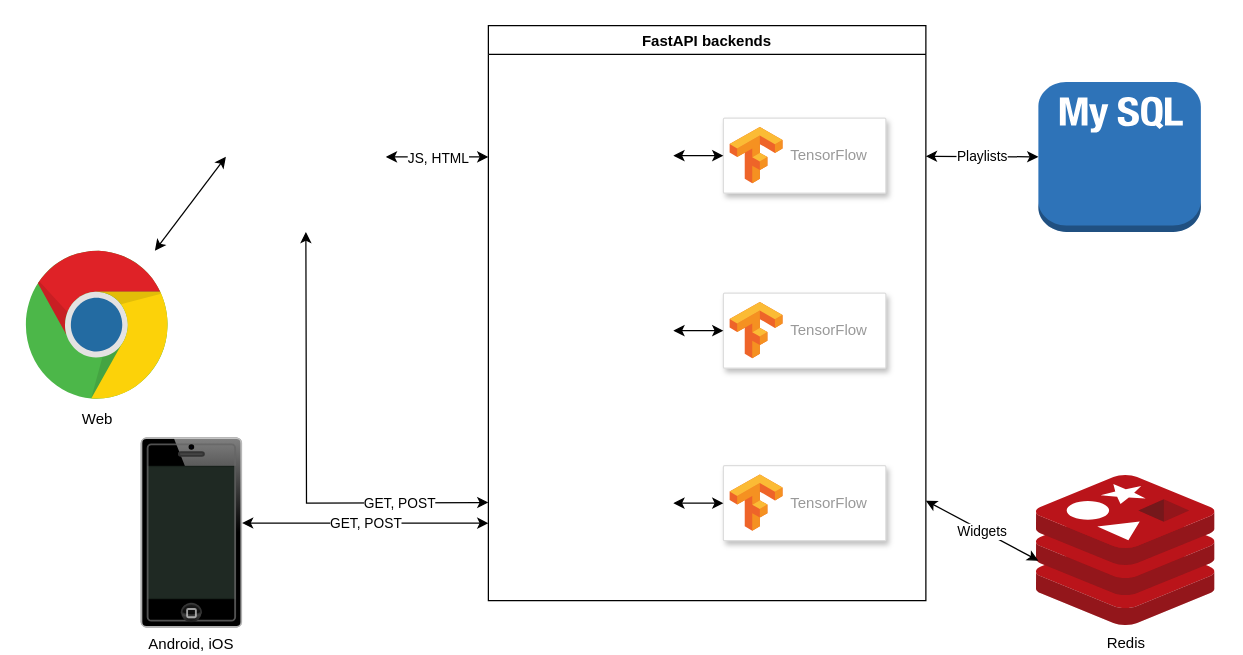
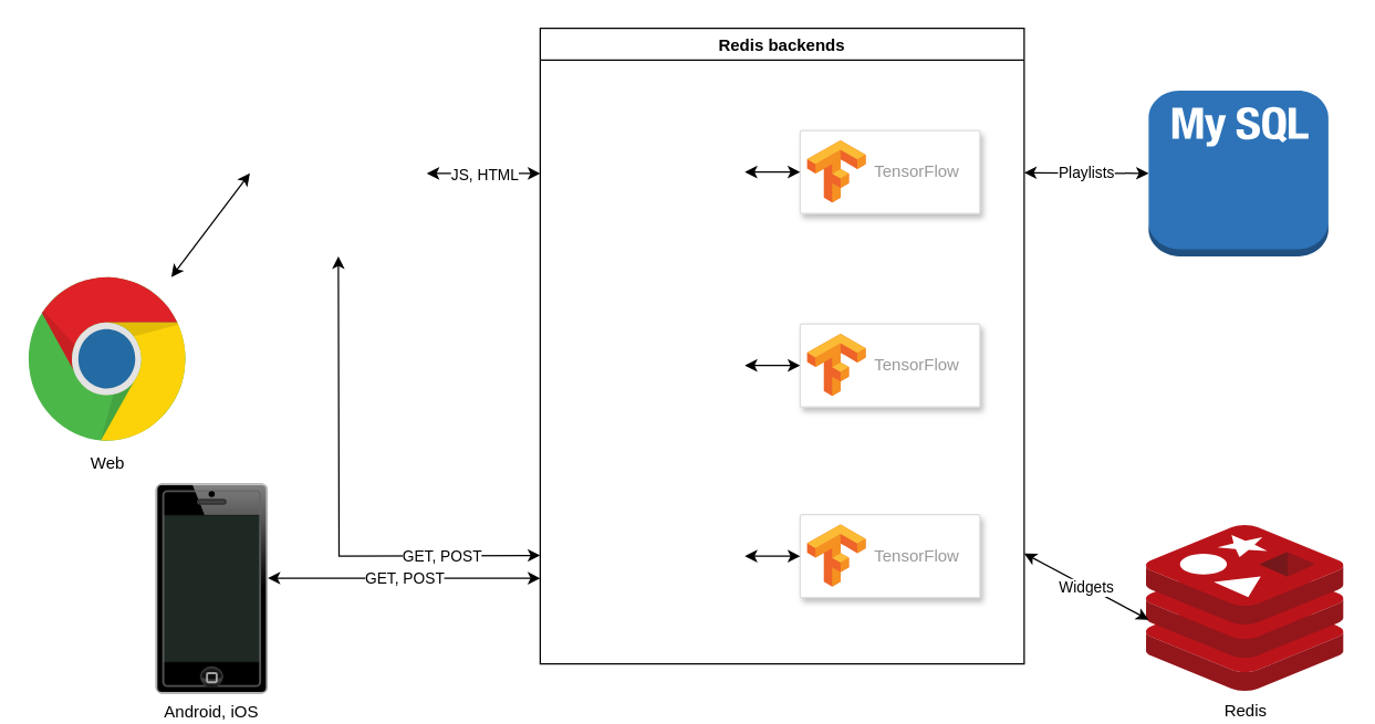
  <mxCell id="0" />
  <mxCell id="1" parent="0" />
  <mxCell id="2" value="Redis" style="sketch=0;aspect=fixed;html=1;points=[];align=center;image;fontSize=12;image=img/lib/mscae/Cache_Redis_Product.svg;" parent="1" vertex="1"><mxGeometry x="828.57" y="380" width="142.86" height="120" as="geometry" /></mxCell>
  <mxCell id="3" value="" style="outlineConnect=0;dashed=0;verticalLabelPosition=bottom;verticalAlign=top;align=center;html=1;shape=mxgraph.aws3.mysql_db_instance_2;fillColor=#2E73B8;gradientColor=none;" parent="1" vertex="1"><mxGeometry x="830" y="65" width="130" height="120" as="geometry" /></mxCell>
- <mxCell id="4" value="FastAPI backends" style="swimlane;" parent="1" vertex="1"><mxGeometry x="390" y="20" width="350" height="460" as="geometry" /></mxCell>
+ <mxCell id="4" value="Redis backends" style="swimlane;" parent="1" vertex="1"><mxGeometry x="390" y="20" width="350" height="460" as="geometry" /></mxCell>
  <mxCell id="5" value="" style="strokeColor=#dddddd;shadow=1;strokeWidth=1;rounded=1;absoluteArcSize=1;arcSize=2;" parent="4" vertex="1"><mxGeometry x="188" y="74" width="130" height="60" as="geometry" /></mxCell>
  <mxCell id="6" value="TensorFlow" style="sketch=0;dashed=0;connectable=0;html=1;fillColor=#5184F3;strokeColor=none;shape=mxgraph.gcp2.tensorflow_logo;part=1;labelPosition=right;verticalLabelPosition=middle;align=left;verticalAlign=middle;spacingLeft=5;fontColor=#999999;fontSize=12;" parent="5" vertex="1"><mxGeometry width="42.3" height="45" relative="1" as="geometry"><mxPoint x="5" y="7" as="offset" /></mxGeometry></mxCell>
  <mxCell id="7" value="" style="html=1;rounded=0;startArrow=classic;startFill=1;endArrow=classic;endFill=1;" parent="4" target="5" edge="1"><mxGeometry width="100" relative="1" as="geometry"><mxPoint x="148" y="104" as="sourcePoint" /><mxPoint x="208" y="94" as="targetPoint" /></mxGeometry></mxCell>
  <mxCell id="8" value="" style="shape=image;html=1;verticalAlign=top;verticalLabelPosition=bottom;labelBackgroundColor=#ffffff;imageAspect=0;aspect=fixed;image=https://cdn4.iconfinder.com/data/icons/logos-and-brands/512/267_Python_logo-128.png" parent="4" vertex="1"><mxGeometry x="28" y="40" width="128" height="128" as="geometry" /></mxCell>
  <mxCell id="9" style="edgeStyle=none;rounded=0;orthogonalLoop=1;jettySize=auto;html=1;exitX=1;exitY=0.5;exitDx=0;exitDy=0;startArrow=classic;startFill=1;" parent="4" source="8" target="8" edge="1"><mxGeometry relative="1" as="geometry" /></mxCell>
  <mxCell id="10" value="" style="strokeColor=#dddddd;shadow=1;strokeWidth=1;rounded=1;absoluteArcSize=1;arcSize=2;" parent="4" vertex="1"><mxGeometry x="188" y="214" width="130" height="60" as="geometry" /></mxCell>
  <mxCell id="11" value="TensorFlow" style="sketch=0;dashed=0;connectable=0;html=1;fillColor=#5184F3;strokeColor=none;shape=mxgraph.gcp2.tensorflow_logo;part=1;labelPosition=right;verticalLabelPosition=middle;align=left;verticalAlign=middle;spacingLeft=5;fontColor=#999999;fontSize=12;" parent="10" vertex="1"><mxGeometry width="42.3" height="45" relative="1" as="geometry"><mxPoint x="5" y="7" as="offset" /></mxGeometry></mxCell>
  <mxCell id="12" value="" style="html=1;rounded=0;startArrow=classic;startFill=1;endArrow=classic;endFill=1;" parent="4" target="10" edge="1"><mxGeometry width="100" relative="1" as="geometry"><mxPoint x="148" y="244" as="sourcePoint" /><mxPoint x="-362" y="94" as="targetPoint" /></mxGeometry></mxCell>
  <mxCell id="13" value="" style="shape=image;html=1;verticalAlign=top;verticalLabelPosition=bottom;labelBackgroundColor=#ffffff;imageAspect=0;aspect=fixed;image=https://cdn4.iconfinder.com/data/icons/logos-and-brands/512/267_Python_logo-128.png" parent="4" vertex="1"><mxGeometry x="28" y="180" width="128" height="128" as="geometry" /></mxCell>
  <mxCell id="14" style="edgeStyle=none;rounded=0;orthogonalLoop=1;jettySize=auto;html=1;exitX=1;exitY=0.5;exitDx=0;exitDy=0;startArrow=classic;startFill=1;" parent="4" source="13" target="13" edge="1"><mxGeometry relative="1" as="geometry" /></mxCell>
  <mxCell id="15" value="" style="strokeColor=#dddddd;shadow=1;strokeWidth=1;rounded=1;absoluteArcSize=1;arcSize=2;" parent="4" vertex="1"><mxGeometry x="188" y="352" width="130" height="60" as="geometry" /></mxCell>
  <mxCell id="16" value="TensorFlow" style="sketch=0;dashed=0;connectable=0;html=1;fillColor=#5184F3;strokeColor=none;shape=mxgraph.gcp2.tensorflow_logo;part=1;labelPosition=right;verticalLabelPosition=middle;align=left;verticalAlign=middle;spacingLeft=5;fontColor=#999999;fontSize=12;" parent="15" vertex="1"><mxGeometry width="42.3" height="45" relative="1" as="geometry"><mxPoint x="5" y="7" as="offset" /></mxGeometry></mxCell>
  <mxCell id="17" value="" style="html=1;rounded=0;startArrow=classic;startFill=1;endArrow=classic;endFill=1;" parent="4" target="15" edge="1"><mxGeometry width="100" relative="1" as="geometry"><mxPoint x="148" y="382" as="sourcePoint" /><mxPoint x="-362" y="232" as="targetPoint" /></mxGeometry></mxCell>
  <mxCell id="18" value="" style="shape=image;html=1;verticalAlign=top;verticalLabelPosition=bottom;labelBackgroundColor=#ffffff;imageAspect=0;aspect=fixed;image=https://cdn4.iconfinder.com/data/icons/logos-and-brands/512/267_Python_logo-128.png" parent="4" vertex="1"><mxGeometry x="28" y="318" width="128" height="128" as="geometry" /></mxCell>
  <mxCell id="19" style="edgeStyle=none;rounded=0;orthogonalLoop=1;jettySize=auto;html=1;exitX=1;exitY=0.5;exitDx=0;exitDy=0;startArrow=classic;startFill=1;" parent="4" source="18" target="18" edge="1"><mxGeometry relative="1" as="geometry" /></mxCell>
  <mxCell id="20" value="" style="endArrow=classic;html=1;rounded=0;startArrow=classic;startFill=1;entryX=1;entryY=0.5;entryDx=0;entryDy=0;" parent="4" target="31" edge="1"><mxGeometry relative="1" as="geometry"><mxPoint y="105" as="sourcePoint" /><mxPoint x="-82" y="102.753" as="targetPoint" /></mxGeometry></mxCell>
  <mxCell id="21" value="JS, HTML" style="edgeLabel;resizable=0;html=1;align=center;verticalAlign=middle;" parent="20" connectable="0" vertex="1"><mxGeometry relative="1" as="geometry" /></mxCell>
  <mxCell id="22" value="" style="endArrow=classic;html=1;rounded=0;startArrow=classic;startFill=1;entryX=0;entryY=0.5;entryDx=0;entryDy=0;entryPerimeter=0;" parent="1" target="3" edge="1"><mxGeometry relative="1" as="geometry"><mxPoint x="740" y="124.5" as="sourcePoint" /><mxPoint x="830" y="125" as="targetPoint" /></mxGeometry></mxCell>
  <mxCell id="23" value="Playlists" style="edgeLabel;resizable=0;html=1;align=center;verticalAlign=middle;" parent="22" connectable="0" vertex="1"><mxGeometry relative="1" as="geometry" /></mxCell>
  <mxCell id="24" value="" style="endArrow=classic;html=1;rounded=0;startArrow=classic;startFill=1;entryX=0.01;entryY=0.567;entryDx=0;entryDy=0;entryPerimeter=0;" parent="1" target="2" edge="1"><mxGeometry relative="1" as="geometry"><mxPoint x="740" y="400" as="sourcePoint" /><mxPoint x="824" y="341" as="targetPoint" /></mxGeometry></mxCell>
  <mxCell id="25" value="Widgets" style="edgeLabel;resizable=0;html=1;align=center;verticalAlign=middle;" parent="24" connectable="0" vertex="1"><mxGeometry relative="1" as="geometry" /></mxCell>
  <mxCell id="26" value="GET, POST" style="endArrow=classic;html=1;rounded=0;startArrow=classic;startFill=1;edgeStyle=orthogonalEdgeStyle;" parent="1" edge="1"><mxGeometry x="-0.61" relative="1" as="geometry"><mxPoint x="390" y="401.5" as="sourcePoint" /><mxPoint x="244" y="185" as="targetPoint" /><mxPoint as="offset" /></mxGeometry></mxCell>
  <mxCell id="27" value="Android, iOS" style="verticalLabelPosition=bottom;verticalAlign=top;html=1;shadow=0;dashed=0;strokeWidth=1;shape=mxgraph.ios.iPhone;bgStyle=bgGreen;fillColor=#aaaaaa;sketch=0;" parent="1" vertex="1"><mxGeometry x="112.4" y="350" width="80" height="151" as="geometry" /></mxCell>
  <mxCell id="28" value="Web" style="dashed=0;outlineConnect=0;html=1;align=center;labelPosition=center;verticalLabelPosition=bottom;verticalAlign=top;shape=mxgraph.weblogos.chrome" parent="1" vertex="1"><mxGeometry x="20" y="200" width="114.8" height="121" as="geometry" /></mxCell>
  <mxCell id="29" value="GET, POST" style="html=1;rounded=0;startArrow=classic;startFill=1;endArrow=classic;endFill=1;exitX=1.007;exitY=0.45;exitDx=0;exitDy=0;exitPerimeter=0;" parent="1" source="27" edge="1"><mxGeometry width="100" relative="1" as="geometry"><mxPoint x="380" y="340" as="sourcePoint" /><mxPoint x="390" y="418" as="targetPoint" /></mxGeometry></mxCell>
  <mxCell id="30" value="" style="html=1;rounded=0;startArrow=classic;startFill=1;endArrow=classic;endFill=1;entryX=0;entryY=0.5;entryDx=0;entryDy=0;" parent="1" source="28" target="31" edge="1"><mxGeometry width="100" relative="1" as="geometry"><mxPoint x="568" y="154" as="sourcePoint" /><mxPoint x="180" y="121" as="targetPoint" /></mxGeometry></mxCell>
  <mxCell id="31" value="" style="shape=image;html=1;verticalAlign=top;verticalLabelPosition=bottom;labelBackgroundColor=#ffffff;imageAspect=0;aspect=fixed;image=https://cdn0.iconfinder.com/data/icons/logos-brands-in-colors/128/react-128.png" parent="1" vertex="1"><mxGeometry x="180" y="61" width="128" height="128" as="geometry" /></mxCell>
